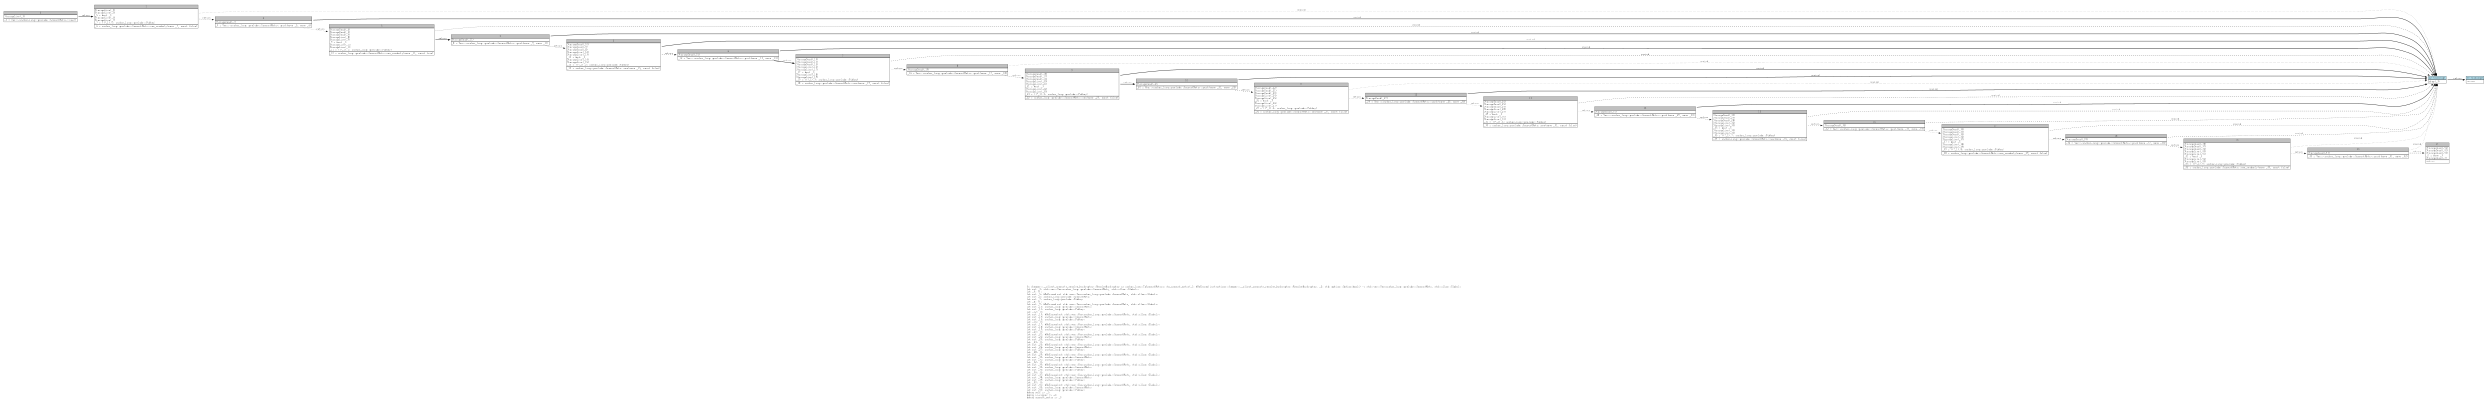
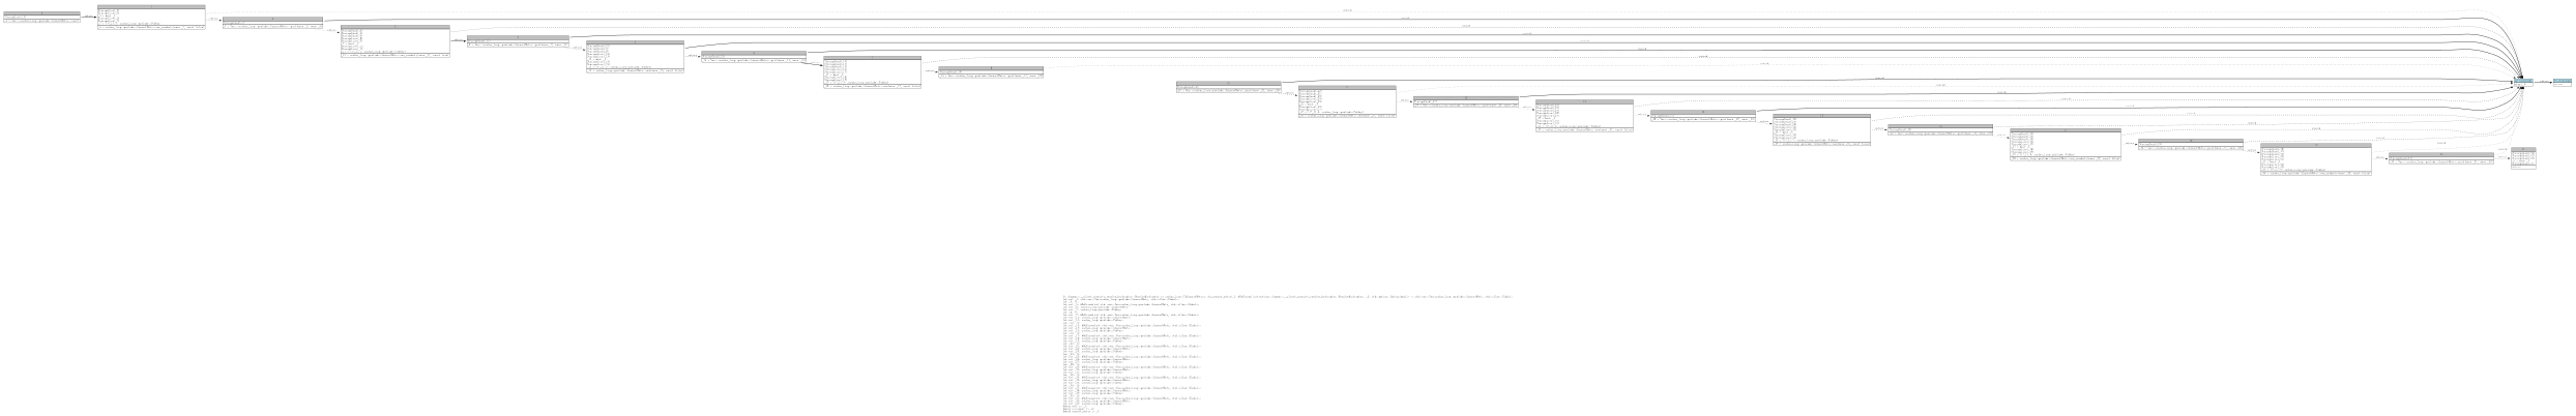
  digraph {
    fontname="Courier, monospace"
    label=<fn &lt;keeper::__client_accounts_resolve_bankruptcy::ResolveBankruptcy as anchor_lang::ToAccountMetas&gt;::to_account_metas(_1: &amp;ReErased instructions::keeper::__client_accounts_resolve_bankruptcy::ResolveBankruptcy, _2: std::option::Option&lt;bool&gt;) -&gt; std::vec::Vec&lt;anchor_lang::prelude::AccountMeta, std::alloc::Global&gt;<br align="left"/>let mut _3: std::vec::Vec&lt;anchor_lang::prelude::AccountMeta, std::alloc::Global&gt;;<br align="left"/>let _4: ();<br align="left"/>let mut _5: &amp;ReErased mut std::vec::Vec&lt;anchor_lang::prelude::AccountMeta, std::alloc::Global&gt;;<br align="left"/>let mut _6: anchor_lang::prelude::AccountMeta;<br align="left"/>let mut _7: anchor_lang::prelude::Pubkey;<br align="left"/>let _8: ();<br align="left"/>let mut _9: &amp;ReErased mut std::vec::Vec&lt;anchor_lang::prelude::AccountMeta, std::alloc::Global&gt;;<br align="left"/>let mut _10: anchor_lang::prelude::AccountMeta;<br align="left"/>let mut _11: anchor_lang::prelude::Pubkey;<br align="left"/>let _12: ();<br align="left"/>let mut _13: &amp;ReErased mut std::vec::Vec&lt;anchor_lang::prelude::AccountMeta, std::alloc::Global&gt;;<br align="left"/>let mut _14: anchor_lang::prelude::AccountMeta;<br align="left"/>let mut _15: anchor_lang::prelude::Pubkey;<br align="left"/>let _16: ();<br align="left"/>let mut _17: &amp;ReErased mut std::vec::Vec&lt;anchor_lang::prelude::AccountMeta, std::alloc::Global&gt;;<br align="left"/>let mut _18: anchor_lang::prelude::AccountMeta;<br align="left"/>let mut _19: anchor_lang::prelude::Pubkey;<br align="left"/>let _20: ();<br align="left"/>let mut _21: &amp;ReErased mut std::vec::Vec&lt;anchor_lang::prelude::AccountMeta, std::alloc::Global&gt;;<br align="left"/>let mut _22: anchor_lang::prelude::AccountMeta;<br align="left"/>let mut _23: anchor_lang::prelude::Pubkey;<br align="left"/>let _24: ();<br align="left"/>let mut _25: &amp;ReErased mut std::vec::Vec&lt;anchor_lang::prelude::AccountMeta, std::alloc::Global&gt;;<br align="left"/>let mut _26: anchor_lang::prelude::AccountMeta;<br align="left"/>let mut _27: anchor_lang::prelude::Pubkey;<br align="left"/>let _28: ();<br align="left"/>let mut _29: &amp;ReErased mut std::vec::Vec&lt;anchor_lang::prelude::AccountMeta, std::alloc::Global&gt;;<br align="left"/>let mut _30: anchor_lang::prelude::AccountMeta;<br align="left"/>let mut _31: anchor_lang::prelude::Pubkey;<br align="left"/>let _32: ();<br align="left"/>let mut _33: &amp;ReErased mut std::vec::Vec&lt;anchor_lang::prelude::AccountMeta, std::alloc::Global&gt;;<br align="left"/>let mut _34: anchor_lang::prelude::AccountMeta;<br align="left"/>let mut _35: anchor_lang::prelude::Pubkey;<br align="left"/>let _36: ();<br align="left"/>let mut _37: &amp;ReErased mut std::vec::Vec&lt;anchor_lang::prelude::AccountMeta, std::alloc::Global&gt;;<br align="left"/>let mut _38: anchor_lang::prelude::AccountMeta;<br align="left"/>let mut _39: anchor_lang::prelude::Pubkey;<br align="left"/>let _40: ();<br align="left"/>let mut _41: &amp;ReErased mut std::vec::Vec&lt;anchor_lang::prelude::AccountMeta, std::alloc::Global&gt;;<br align="left"/>let mut _42: anchor_lang::prelude::AccountMeta;<br align="left"/>let mut _43: anchor_lang::prelude::Pubkey;<br align="left"/>debug self =&gt; _1;<br align="left"/>debug is_signer =&gt; _2;<br align="left"/>debug account_metas =&gt; _3;<br align="left"/>>
    rankdir=LR
    node [fontname="Courier, monospace" shape=none]
    edge [fontname="Courier, monospace" style=dashed]
    n1 [label=<<table border="0" cellborder="1" cellspacing="0"><tr><td bgcolor="gray" align="center" colspan="1">0</td></tr><tr><td align="left" balign="left">StorageLive(_3)<br/></td></tr><tr><td align="left">_3 = Vec::&lt;anchor_lang::prelude::AccountMeta&gt;::new()</td></tr></table>>]
    n2 [label=<<table border="0" cellborder="1" cellspacing="0"><tr><td bgcolor="gray" align="center" colspan="1">1</td></tr><tr><td align="left" balign="left">StorageLive(_4)<br/>StorageLive(_5)<br/>_5 = &amp;mut _3<br/>StorageLive(_6)<br/>StorageLive(_7)<br/>_7 = ((*_1).0: anchor_lang::prelude::Pubkey)<br/></td></tr><tr><td align="left">_6 = anchor_lang::prelude::AccountMeta::new_readonly(move _7, const false)</td></tr></table>>]
    n3 [label=<<table border="0" cellborder="1" cellspacing="0"><tr><td bgcolor="gray" align="center" colspan="1">2</td></tr><tr><td align="left" balign="left">StorageDead(_7)<br/></td></tr><tr><td align="left">_4 = Vec::&lt;anchor_lang::prelude::AccountMeta&gt;::push(move _5, move _6)</td></tr></table>>]
    n4 [label=<<table border="0" cellborder="1" cellspacing="0"><tr><td bgcolor="lightblue" align="center" colspan="1">22 (cleanup)</td></tr><tr><td align="left">drop(_3)</td></tr></table>>]
    n5 [label=<<table border="0" cellborder="1" cellspacing="0"><tr><td bgcolor="gray" align="center" colspan="1">3</td></tr><tr><td align="left" balign="left">StorageDead(_6)<br/>StorageDead(_5)<br/>StorageDead(_4)<br/>StorageLive(_8)<br/>StorageLive(_9)<br/>_9 = &amp;mut _3<br/>StorageLive(_10)<br/>StorageLive(_11)<br/>_11 = ((*_1).1: anchor_lang::prelude::Pubkey)<br/></td></tr><tr><td align="left">_10 = anchor_lang::prelude::AccountMeta::new_readonly(move _11, const true)</td></tr></table>>]
    n6 [label=<<table border="0" cellborder="1" cellspacing="0"><tr><td bgcolor="lightblue" align="center" colspan="1">23 (cleanup)</td></tr><tr><td align="left">resume</td></tr></table>>]
    n7 [label=<<table border="0" cellborder="1" cellspacing="0"><tr><td bgcolor="gray" align="center" colspan="1">4</td></tr><tr><td align="left" balign="left">StorageDead(_11)<br/></td></tr><tr><td align="left">_8 = Vec::&lt;anchor_lang::prelude::AccountMeta&gt;::push(move _9, move _10)</td></tr></table>>]
    n8 [label=<<table border="0" cellborder="1" cellspacing="0"><tr><td bgcolor="gray" align="center" colspan="1">5</td></tr><tr><td align="left" balign="left">StorageDead(_10)<br/>StorageDead(_9)<br/>StorageDead(_8)<br/>StorageLive(_12)<br/>StorageLive(_13)<br/>_13 = &amp;mut _3<br/>StorageLive(_14)<br/>StorageLive(_15)<br/>_15 = ((*_1).2: anchor_lang::prelude::Pubkey)<br/></td></tr><tr><td align="left">_14 = anchor_lang::prelude::AccountMeta::new(move _15, const false)</td></tr></table>>]
    n9 [label=<<table border="0" cellborder="1" cellspacing="0"><tr><td bgcolor="gray" align="center" colspan="1">6</td></tr><tr><td align="left" balign="left">StorageDead(_15)<br/></td></tr><tr><td align="left">_12 = Vec::&lt;anchor_lang::prelude::AccountMeta&gt;::push(move _13, move _14)</td></tr></table>>]
    n10 [label=<<table border="0" cellborder="1" cellspacing="0"><tr><td bgcolor="gray" align="center" colspan="1">7</td></tr><tr><td align="left" balign="left">StorageDead(_14)<br/>StorageDead(_13)<br/>StorageDead(_12)<br/>StorageLive(_16)<br/>StorageLive(_17)<br/>_17 = &amp;mut _3<br/>StorageLive(_18)<br/>StorageLive(_19)<br/>_19 = ((*_1).3: anchor_lang::prelude::Pubkey)<br/></td></tr><tr><td align="left">_18 = anchor_lang::prelude::AccountMeta::new(move _19, const false)</td></tr></table>>]
    n11 [label=<<table border="0" cellborder="1" cellspacing="0"><tr><td bgcolor="gray" align="center" colspan="1">8</td></tr><tr><td align="left" balign="left">StorageDead(_19)<br/></td></tr><tr><td align="left">_16 = Vec::&lt;anchor_lang::prelude::AccountMeta&gt;::push(move _17, move _18)</td></tr></table>>]
-   n12 [label=<<table border="0" cellborder="1" cellspacing="0"><tr><td bgcolor="gray" align="center" colspan="1">9</td></tr><tr><td align="left" balign="left">StorageDead(_18)<br/>StorageDead(_17)<br/>StorageDead(_16)<br/>StorageLive(_20)<br/>StorageLive(_21)<br/>_21 = &amp;mut _3<br/>StorageLive(_22)<br/>StorageLive(_23)<br/>_23 = ((*_1).4: anchor_lang::prelude::Pubkey)<br/></td></tr><tr><td align="left">_22 = anchor_lang::prelude::AccountMeta::new(move _23, const false)</td></tr></table>>]
    n13 [label=<<table border="0" cellborder="1" cellspacing="0"><tr><td bgcolor="gray" align="center" colspan="1">10</td></tr><tr><td align="left" balign="left">StorageDead(_23)<br/></td></tr><tr><td align="left">_20 = Vec::&lt;anchor_lang::prelude::AccountMeta&gt;::push(move _21, move _22)</td></tr></table>>]
    n14 [label=<<table border="0" cellborder="1" cellspacing="0"><tr><td bgcolor="gray" align="center" colspan="1">11</td></tr><tr><td align="left" balign="left">StorageDead(_22)<br/>StorageDead(_21)<br/>StorageDead(_20)<br/>StorageLive(_24)<br/>StorageLive(_25)<br/>_25 = &amp;mut _3<br/>StorageLive(_26)<br/>StorageLive(_27)<br/>_27 = ((*_1).5: anchor_lang::prelude::Pubkey)<br/></td></tr><tr><td align="left">_26 = anchor_lang::prelude::AccountMeta::new(move _27, const false)</td></tr></table>>]
    n15 [label=<<table border="0" cellborder="1" cellspacing="0"><tr><td bgcolor="gray" align="center" colspan="1">12</td></tr><tr><td align="left" balign="left">StorageDead(_27)<br/></td></tr><tr><td align="left">_24 = Vec::&lt;anchor_lang::prelude::AccountMeta&gt;::push(move _25, move _26)</td></tr></table>>]
    n16 [label=<<table border="0" cellborder="1" cellspacing="0"><tr><td bgcolor="gray" align="center" colspan="1">13</td></tr><tr><td align="left" balign="left">StorageDead(_26)<br/>StorageDead(_25)<br/>StorageDead(_24)<br/>StorageLive(_28)<br/>StorageLive(_29)<br/>_29 = &amp;mut _3<br/>StorageLive(_30)<br/>StorageLive(_31)<br/>_31 = ((*_1).6: anchor_lang::prelude::Pubkey)<br/></td></tr><tr><td align="left">_30 = anchor_lang::prelude::AccountMeta::new(move _31, const false)</td></tr></table>>]
    n17 [label=<<table border="0" cellborder="1" cellspacing="0"><tr><td bgcolor="gray" align="center" colspan="1">14</td></tr><tr><td align="left" balign="left">StorageDead(_31)<br/></td></tr><tr><td align="left">_28 = Vec::&lt;anchor_lang::prelude::AccountMeta&gt;::push(move _29, move _30)</td></tr></table>>]
    n18 [label=<<table border="0" cellborder="1" cellspacing="0"><tr><td bgcolor="gray" align="center" colspan="1">15</td></tr><tr><td align="left" balign="left">StorageDead(_30)<br/>StorageDead(_29)<br/>StorageDead(_28)<br/>StorageLive(_32)<br/>StorageLive(_33)<br/>_33 = &amp;mut _3<br/>StorageLive(_34)<br/>StorageLive(_35)<br/>_35 = ((*_1).7: anchor_lang::prelude::Pubkey)<br/></td></tr><tr><td align="left">_34 = anchor_lang::prelude::AccountMeta::new(move _35, const false)</td></tr></table>>]
    n19 [label=<<table border="0" cellborder="1" cellspacing="0"><tr><td bgcolor="gray" align="center" colspan="1">16</td></tr><tr><td align="left" balign="left">StorageDead(_35)<br/></td></tr><tr><td align="left">_32 = Vec::&lt;anchor_lang::prelude::AccountMeta&gt;::push(move _33, move _34)</td></tr></table>>]
    n20 [label=<<table border="0" cellborder="1" cellspacing="0"><tr><td bgcolor="gray" align="center" colspan="1">17</td></tr><tr><td align="left" balign="left">StorageDead(_34)<br/>StorageDead(_33)<br/>StorageDead(_32)<br/>StorageLive(_36)<br/>StorageLive(_37)<br/>_37 = &amp;mut _3<br/>StorageLive(_38)<br/>StorageLive(_39)<br/>_39 = ((*_1).8: anchor_lang::prelude::Pubkey)<br/></td></tr><tr><td align="left">_38 = anchor_lang::prelude::AccountMeta::new_readonly(move _39, const false)</td></tr></table>>]
    n21 [label=<<table border="0" cellborder="1" cellspacing="0"><tr><td bgcolor="gray" align="center" colspan="1">18</td></tr><tr><td align="left" balign="left">StorageDead(_39)<br/></td></tr><tr><td align="left">_36 = Vec::&lt;anchor_lang::prelude::AccountMeta&gt;::push(move _37, move _38)</td></tr></table>>]
    n22 [label=<<table border="0" cellborder="1" cellspacing="0"><tr><td bgcolor="gray" align="center" colspan="1">19</td></tr><tr><td align="left" balign="left">StorageDead(_38)<br/>StorageDead(_37)<br/>StorageDead(_36)<br/>StorageLive(_40)<br/>StorageLive(_41)<br/>_41 = &amp;mut _3<br/>StorageLive(_42)<br/>StorageLive(_43)<br/>_43 = ((*_1).9: anchor_lang::prelude::Pubkey)<br/></td></tr><tr><td align="left">_42 = anchor_lang::prelude::AccountMeta::new_readonly(move _43, const false)</td></tr></table>>]
    n23 [label=<<table border="0" cellborder="1" cellspacing="0"><tr><td bgcolor="gray" align="center" colspan="1">20</td></tr><tr><td align="left" balign="left">StorageDead(_43)<br/></td></tr><tr><td align="left">_40 = Vec::&lt;anchor_lang::prelude::AccountMeta&gt;::push(move _41, move _42)</td></tr></table>>]
    n24 [label=<<table border="0" cellborder="1" cellspacing="0"><tr><td bgcolor="gray" align="center" colspan="1">21</td></tr><tr><td align="left" balign="left">StorageDead(_42)<br/>StorageDead(_41)<br/>StorageDead(_40)<br/>_0 = move _3<br/>StorageDead(_3)<br/></td></tr><tr><td align="left">return</td></tr></table>>]
    n1 -> n2 [label=return style=bold]
    n2 -> n3 [label=return]
    n2 -> n4 [label=unwind style=dotted]
    n3 -> n4 [label=unwind style=bold]
    n3 -> n5 [label=return style=dotted]
    n4 -> n6 [label=return style=bold]
    n5 -> n4 [label=unwind]
    n5 -> n7 [label=return style=bold]
    n7 -> n4 [label=unwind style=bold]
    n7 -> n8 [label=return]
    n8 -> n4 [label=unwind style=bold]
    n8 -> n9 [label=return]
    n9 -> n4 [label=unwind style=bold]
    n9 -> n10 [label=return style=bold]
    n10 -> n4 [label=unwind]
    n10 -> n11 [label=return style=dotted]
    n11 -> n4 [label=unwind style=dotted]
-   n11 -> n12 [label=return]
-   n12 -> n4 [label=unwind style=bold]
-   n12 -> n13 [label=return style=bold]
    n13 -> n4 [label=unwind style=bold]
    n13 -> n14 [label=return]
    n14 -> n4 [label=unwind style=dotted]
    n14 -> n15 [label=return style=dotted]
    n15 -> n4 [label=unwind style=bold]
    n15 -> n16 [label=return style=dotted]
    n16 -> n4 [label=unwind]
    n16 -> n17 [label=return style=dotted]
    n17 -> n4 [label=unwind style=bold]
    n17 -> n18 [label=return]
    n18 -> n4 [label=unwind]
    n18 -> n19 [label=return]
    n19 -> n4 [label=unwind]
    n19 -> n20 [label=return style=dotted]
    n20 -> n4 [label=unwind]
    n20 -> n21 [label=return style=dotted]
    n21 -> n4 [label=unwind]
    n21 -> n22 [label=return]
    n22 -> n4 [label=unwind style=dotted]
    n22 -> n23 [label=return style=dotted]
    n23 -> n4 [label=unwind style=dotted]
    n23 -> n24 [label=return]
  }
